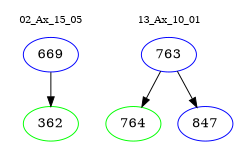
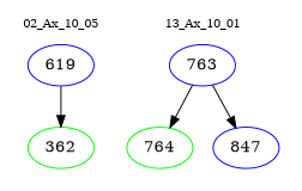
  digraph {
    node [color=blue]
    edge [color=black]
-   n1 [label=669]
+   n1 [label=619]
    n2 [color=green label=362]
    n3 [label=763]
    n4 [color=green label=764]
    n5 [label=847]
    subgraph cluster_1 {
      color=white
      fontsize=10
-     label="02_Ax_15_05"
+     label="02_Ax_10_05"
      n1
      n2
    }
    subgraph cluster_2 {
      color=white
      fontsize=10
      label="13_Ax_10_01"
      n3
      n4
      n5
    }
    n1 -> n2
    n3 -> n4
    n3 -> n5
  }
